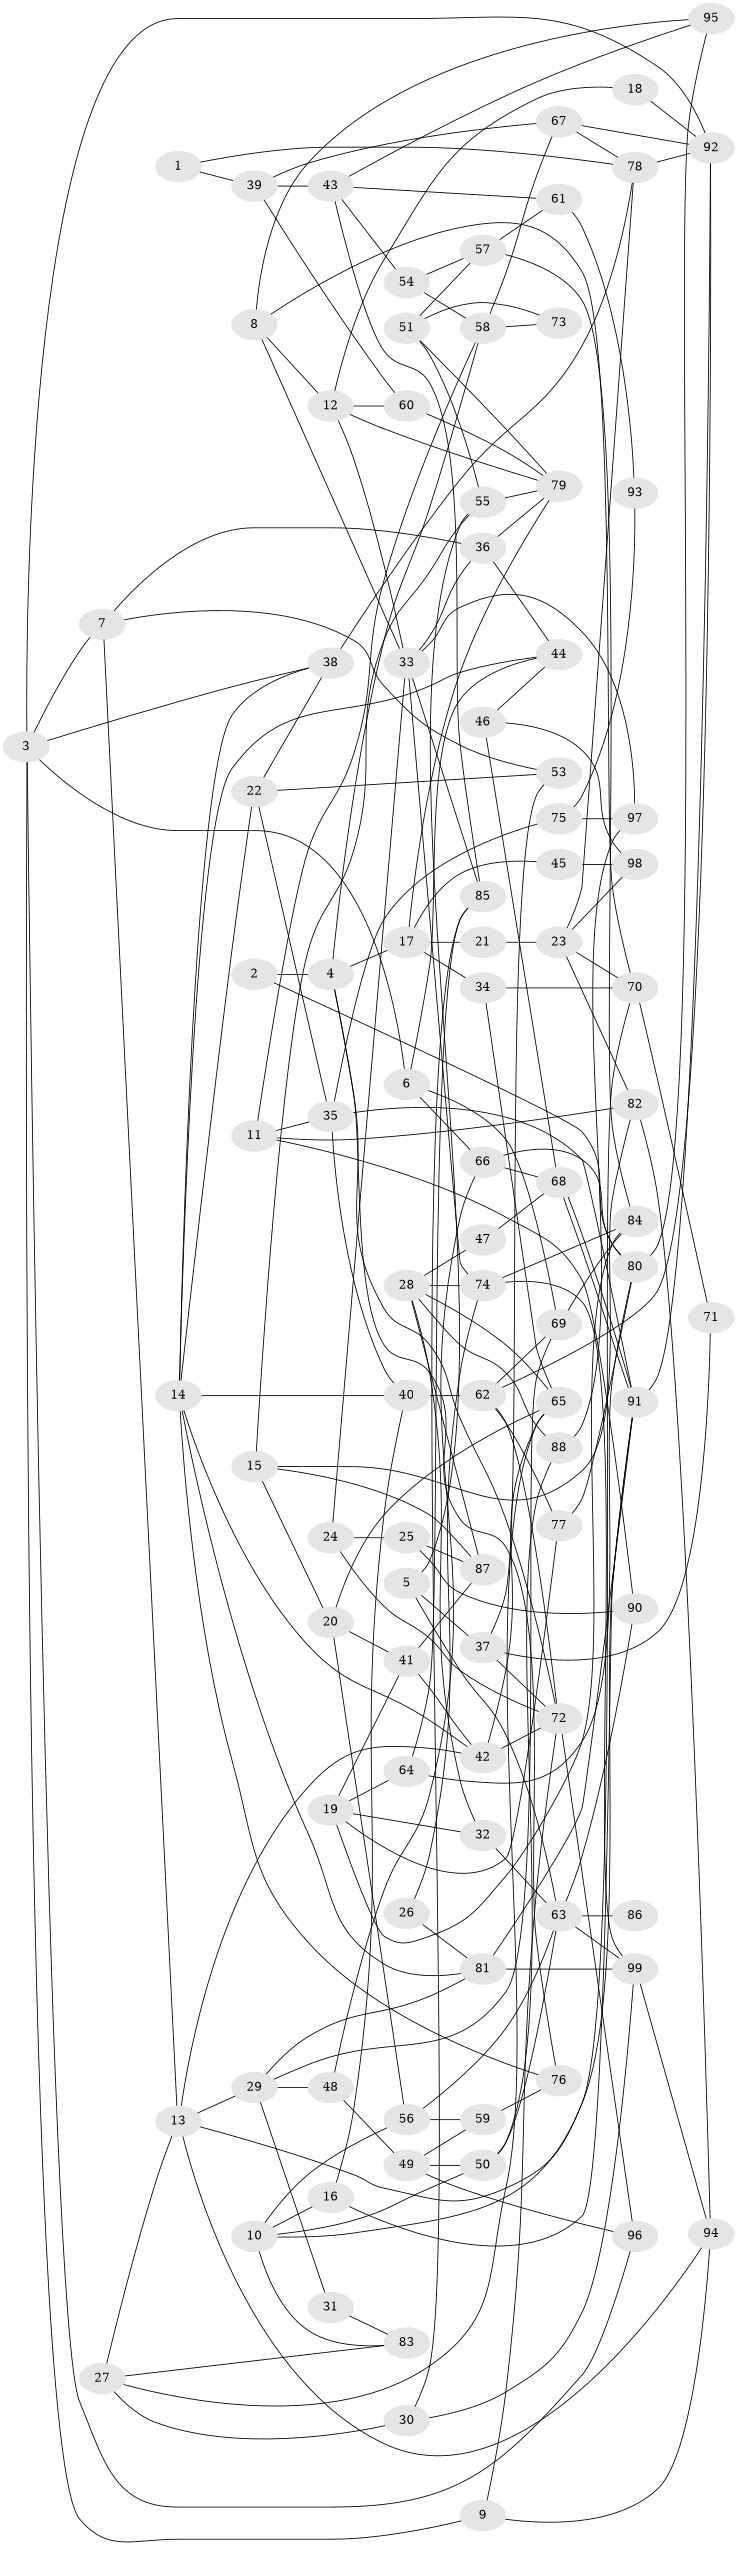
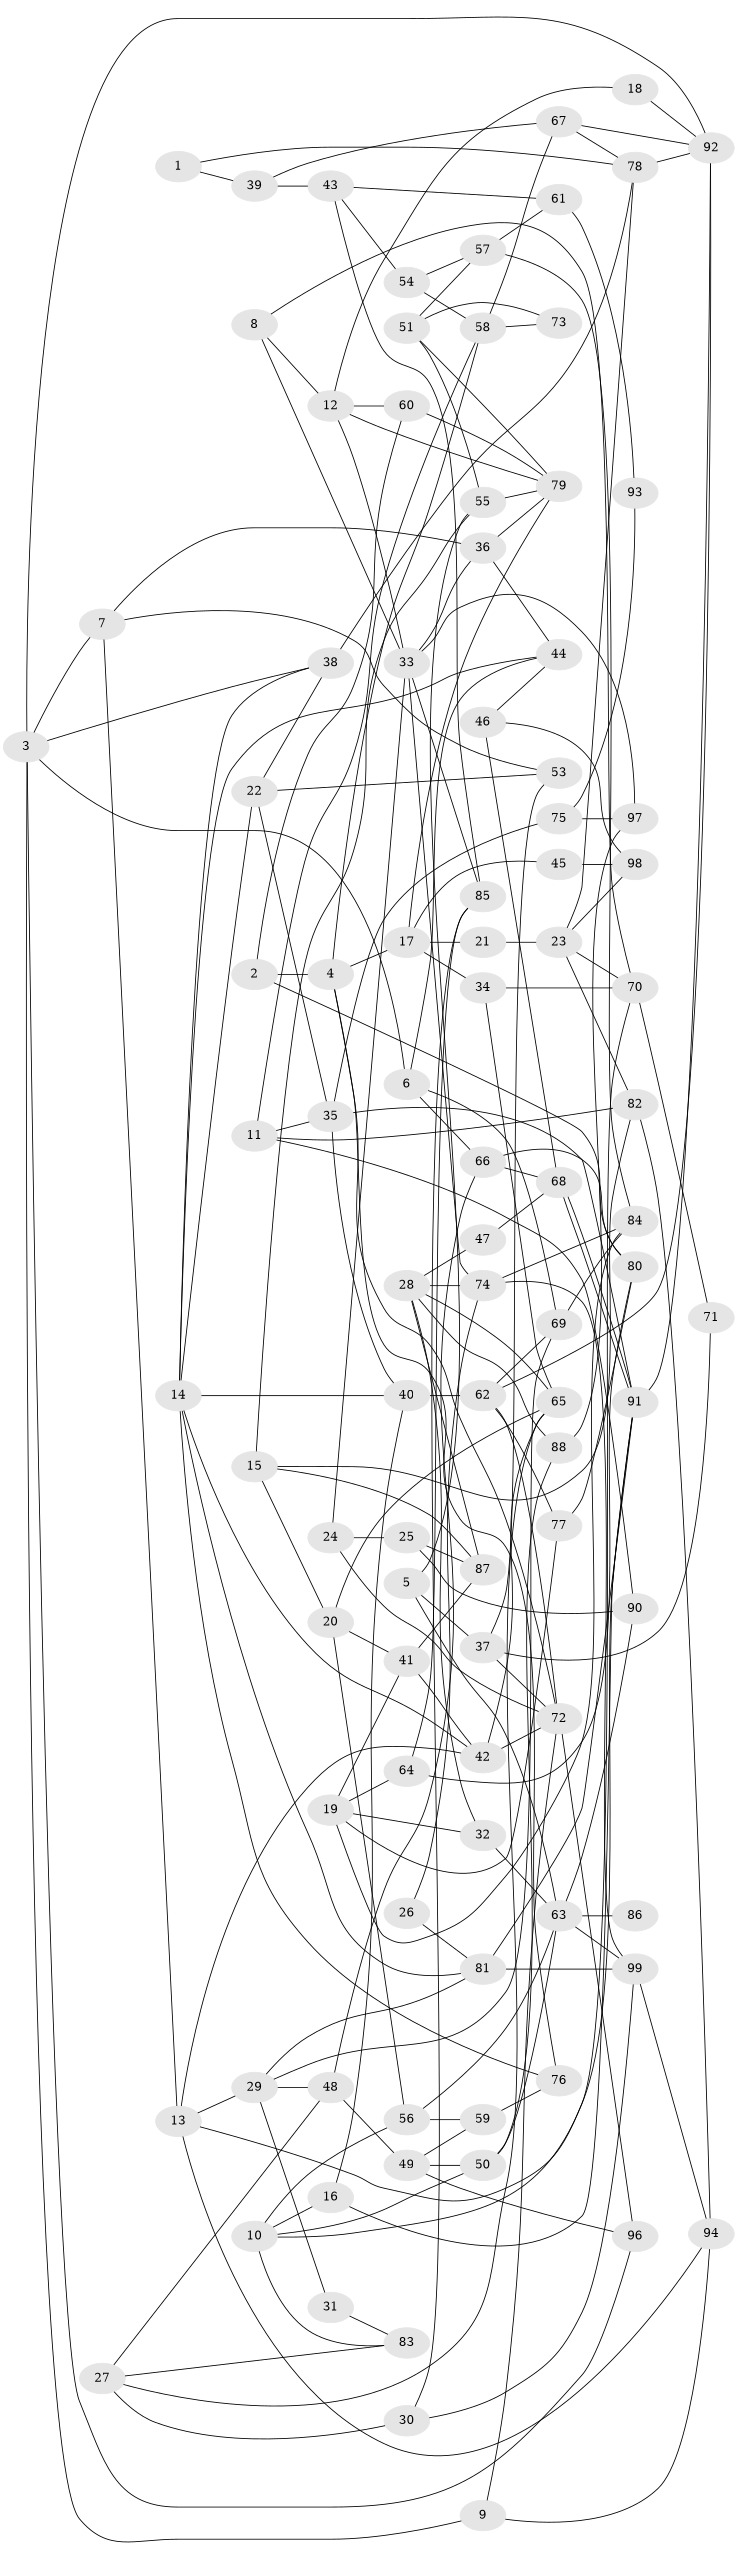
  graph {
    rankdir=LR
    node [color=gray90 style=filled]
    1
    39
    78
    60
    43
    67
    92
    2
    4
    80
    17
    58
    72
    76
-   95
    3
    6
    7
    9
    38
    96
    44
    66
    69
    13
    36
    53
    94
    79
    21
    34
    45
    73
    5
    37
    55
    63
    71
    90
    n40 [label=99]
    86
    68
    84
    29
    42
    91
    8
    12
    33
    70
    18
    74
    85
    97
    10
    16
    50
    56
    83
    40
    88
    59
    11
    35
    82
    75
    81
    48
    31
    65
    14
    22
    62
    15
    20
    87
    41
    23
    98
    19
    32
    64
    77
    24
    25
    26
    27
    30
    49
    28
    47
    93
    54
    61
    57
    46
    51
    1 -- 39
    1 -- 78
-   39 -- 60
+   2 -- 60
    39 -- 43
    39 -- 67
    78 -- 92
    60 -- 79
-   43 -- 95
    43 -- 85
    43 -- 54
    43 -- 61
    67 -- 78
    67 -- 92
    2 -- 4
    2 -- 80
    4 -- 17
    4 -- 58
    4 -- 72
    4 -- 76
-   80 -- 95
    17 -- 79
    17 -- 21
    17 -- 34
    17 -- 45
    58 -- 67
    58 -- 73
    72 -- 96
    3 -- 92
    3 -- 6
    3 -- 7
    3 -- 9
    3 -- 38
    3 -- 96
    6 -- 44
    6 -- 66
    6 -- 69
    7 -- 13
    7 -- 36
    7 -- 53
    9 -- 72
    9 -- 94
    38 -- 78
    66 -- 80
    66 -- 68
    69 -- 84
    13 -- 94
    13 -- 29
    13 -- 42
    13 -- 91
    36 -- 44
    36 -- 79
    21 -- 23
    34 -- 70
    34 -- 65
    45 -- 98
    5 -- 37
    5 -- 55
    5 -- 63
    37 -- 72
    37 -- 53
    37 -- 71
    55 -- 79
    63 -- 90
    63 -- n40
    63 -- 86
    n40 -- 94
    68 -- 91
    68 -- 91
    29 -- 69
    29 -- 81
    29 -- 48
    29 -- 31
    42 -- 72
    42 -- 65
    91 -- 92
-   8 -- 95
    8 -- 12
    8 -- 33
    8 -- 70
    12 -- 60
    12 -- 79
    12 -- 33
    12 -- 18
    33 -- 36
    33 -- 74
    33 -- 85
    33 -- 97
    70 -- 71
    18 -- 92
    74 -- n40
    74 -- 84
    10 -- 70
    10 -- 16
    10 -- 50
    10 -- 56
    10 -- 83
    16 -- 91
    16 -- 40
    50 -- 63
    50 -- 88
    56 -- 63
    56 -- 59
    40 -- 62
    88 -- 97
    59 -- 76
    11 -- 58
    11 -- 90
    11 -- 35
    11 -- 82
    35 -- 91
    35 -- 40
    35 -- 75
    82 -- 94
    75 -- 97
    75 -- 93
    81 -- n40
    81 -- 91
    48 -- 66
    48 -- 49
    31 -- 83
    14 -- 76
    14 -- 38
    14 -- 44
    14 -- 42
    14 -- 40
    14 -- 81
    14 -- 22
    22 -- 38
    22 -- 53
    22 -- 35
    62 -- 92
    62 -- 72
    62 -- 69
    62 -- 77
    15 -- 55
    15 -- 82
    15 -- 20
    15 -- 87
    20 -- 56
    20 -- 65
    20 -- 41
    41 -- 42
    41 -- 87
    23 -- 78
    23 -- 70
    23 -- 82
    23 -- 98
    19 -- 84
    19 -- 41
    19 -- 32
    19 -- 64
    19 -- 77
    32 -- 63
    64 -- 80
    64 -- 85
    77 -- 80
    24 -- 72
    24 -- 33
    24 -- 25
    25 -- 90
    25 -- 87
    26 -- 74
    26 -- 81
    27 -- 83
-   27 -- 13
+   27 -- 48
    27 -- 65
    27 -- 30
    30 -- n40
    30 -- 85
    49 -- 96
    49 -- 50
    49 -- 59
    28 -- 74
    28 -- 88
    28 -- 65
    28 -- 87
    28 -- 32
    28 -- 47
    47 -- 68
    54 -- 58
    54 -- 57
    61 -- 93
    57 -- 84
    57 -- 61
    46 -- 44
    46 -- 68
    46 -- 98
    51 -- 79
    51 -- 73
    51 -- 55
    51 -- 57
  }
